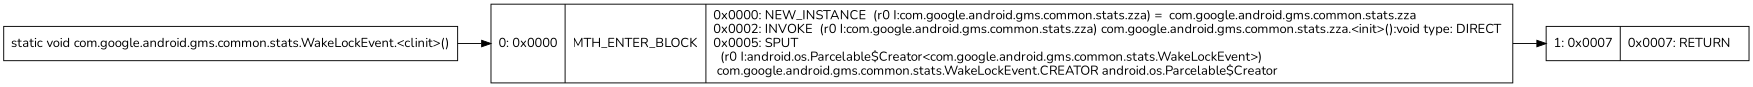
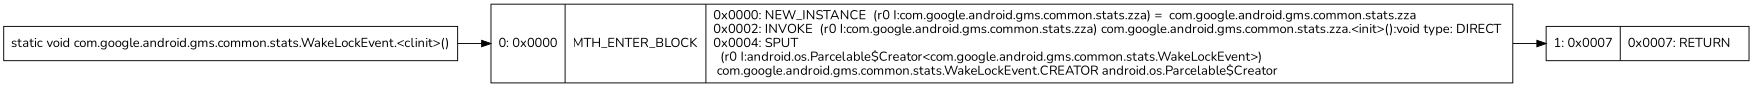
  digraph {
    rankdir=LR
    fontname=Nunito
    node [shape=record fontname=Nunito]
    edge [fontname=Nunito]
-   n1 [label="{0\:\ 0x0000|MTH_ENTER_BLOCK\l|0x0000: NEW_INSTANCE  (r0 I:com.google.android.gms.common.stats.zza) =  com.google.android.gms.common.stats.zza \l0x0002: INVOKE  (r0 I:com.google.android.gms.common.stats.zza) com.google.android.gms.common.stats.zza.\<init\>():void type: DIRECT \l0x0005: SPUT  \l  (r0 I:android.os.Parcelable$Creator\<com.google.android.gms.common.stats.WakeLockEvent\>)\l com.google.android.gms.common.stats.WakeLockEvent.CREATOR android.os.Parcelable$Creator \l}"]
+   n1 [label="{0\:\ 0x0000|MTH_ENTER_BLOCK\l|0x0000: NEW_INSTANCE  (r0 I:com.google.android.gms.common.stats.zza) =  com.google.android.gms.common.stats.zza \l0x0002: INVOKE  (r0 I:com.google.android.gms.common.stats.zza) com.google.android.gms.common.stats.zza.\<init\>():void type: DIRECT \l0x0004: SPUT  \l  (r0 I:android.os.Parcelable$Creator\<com.google.android.gms.common.stats.WakeLockEvent\>)\l com.google.android.gms.common.stats.WakeLockEvent.CREATOR android.os.Parcelable$Creator \l}"]
    n2 [label="{1\:\ 0x0007|0x0007: RETURN   \l}"]
    n3 [label="{static void com.google.android.gms.common.stats.WakeLockEvent.\<clinit\>() }"]
    n1 -> n2
    n3 -> n1
  }
